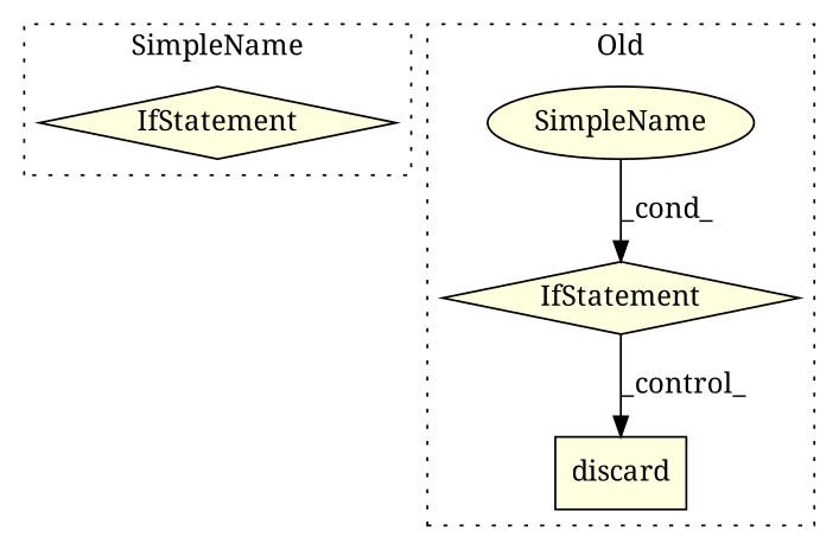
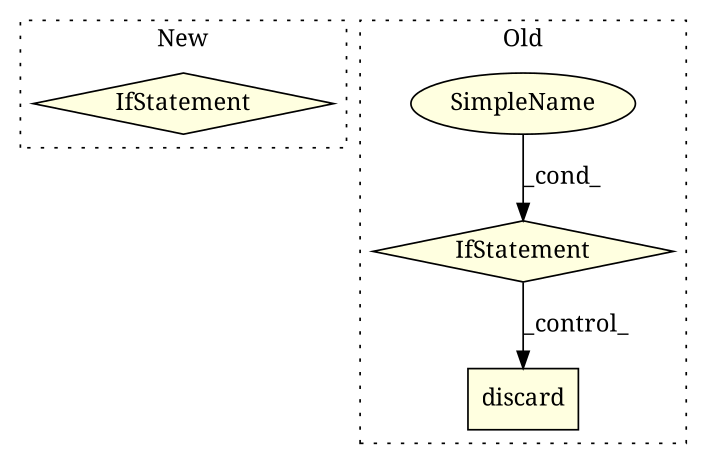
  digraph {
    fontname="Noto Serif"
    node [a=25 l="4,2" shape=diamond style=filled fillcolor=lightyellow fontname="Noto Serif"]
    edge [fontname="Noto Serif"]
    n1 [label=IfStatement s="33941,33961"]
    n2 [a=32 l="19,2" label=discard s="34806,34857" shape=box]
    n3 [label=IfStatement s="34716,34766"]
    n4 [a=42 label=SimpleName shape=ellipse l=""]
    subgraph cluster_1 {
-     label=SimpleName
+     label=New
      style=dotted
      n1
    }
    subgraph cluster_2 {
      label=Old
      style=dotted
      n2
      n3
      n4
    }
    n3 -> n2 [label=_control_]
    n4 -> n3 [label=_cond_]
  }
